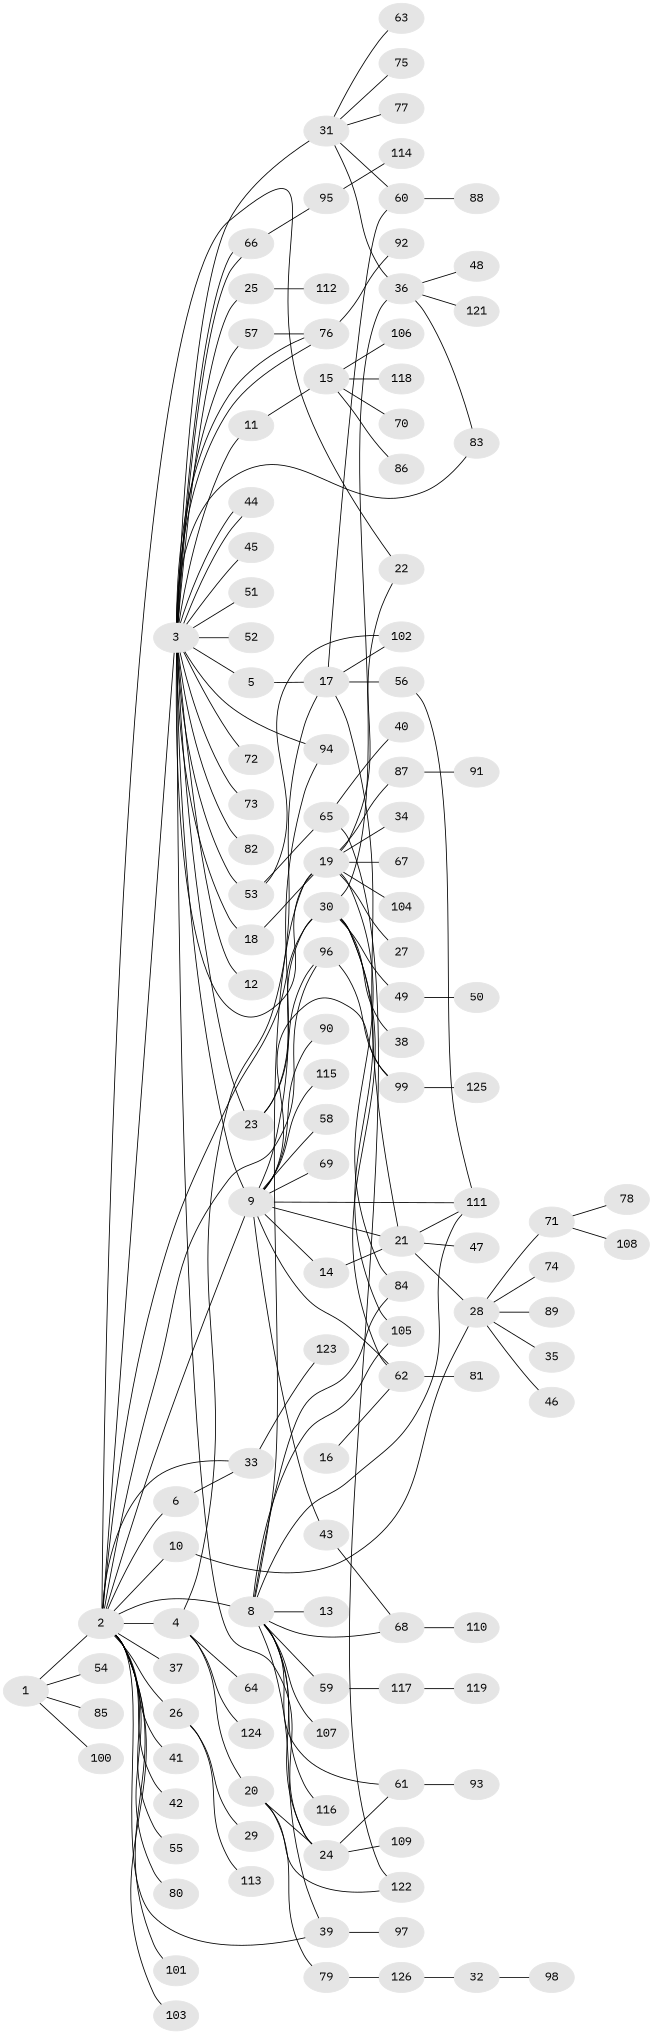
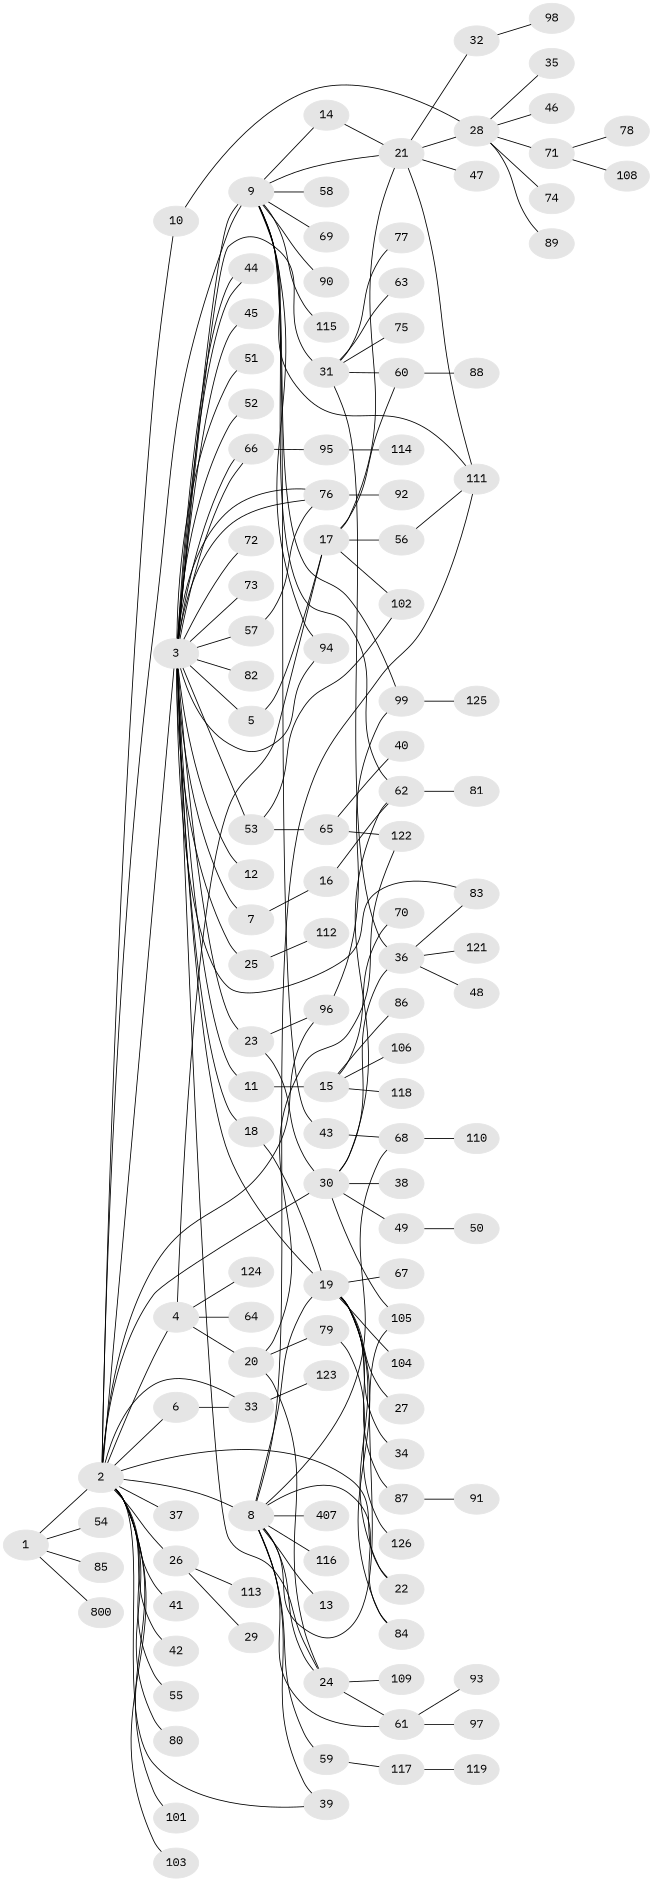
  graph {
    fontname="IBM Plex Mono"
    rankdir=LR
    node [color=gray90 fontname="IBM Plex Mono" style=filled]
    edge [fontname="IBM Plex Mono"]
    1
    2
    54
    85
-   100
+   100 [label=800]
    3
    4
    6
    8
    9
    10
    22
    26
    30
    33
    37
    39
    41
    42
    55
    80
    96
    101
    103
    5
+   7
    11
    12
    18
    19
    23
    24
    25
    31
    44
    45
    51
    52
    53
    57
    66
    72
    73
    76
    82
    83
    94
    17
    20
    64
    124
    13
    59
    61
    68
    84
    105
-   107
+   107 [label=407]
    111
    116
    14
    21
    43
    58
    62
    69
    90
    99
    115
    28
    29
    113
    36
    38
    49
    123
    97
    16
    15
    27
    34
    67
    87
    104
    109
    112
    60
    63
    75
    77
    102
    65
    95
    92
    56
    79
    122
    117
    93
    110
    32
    47
    81
    125
    35
    46
    71
    74
    89
    70
    86
    106
    118
    88
    91
    126
    98
    78
    108
    48
    121
    50
    40
    119
    114
    1 -- 2
    1 -- 54
    1 -- 85
    1 -- 100
    2 -- 3
    2 -- 4
    2 -- 6
    2 -- 8
    2 -- 9
    2 -- 10
    2 -- 22
    2 -- 26
    2 -- 30
    2 -- 33
    2 -- 37
    2 -- 39
    2 -- 41
    2 -- 42
    2 -- 55
    2 -- 80
    2 -- 96
    2 -- 101
    2 -- 103
    3 -- 9
    3 -- 5
+   3 -- 7
    3 -- 11
    3 -- 12
    3 -- 18
    3 -- 19
    3 -- 23
    3 -- 24
    3 -- 25
    3 -- 31
    3 -- 44
    3 -- 44
    3 -- 45
    3 -- 51
    3 -- 52
    3 -- 53
    3 -- 57
    3 -- 66
    3 -- 66
    3 -- 72
    3 -- 73
    3 -- 76
    3 -- 76
    3 -- 82
    3 -- 83
    3 -- 94
    4 -- 17
    4 -- 20
    4 -- 64
    4 -- 124
    6 -- 33
    8 -- 39
    8 -- 19
    8 -- 24
    8 -- 13
    8 -- 59
    8 -- 61
    8 -- 68
    8 -- 84
    8 -- 105
    8 -- 107
    8 -- 111
    8 -- 116
    9 -- 94
    9 -- 111
    9 -- 14
    9 -- 21
    9 -- 43
    9 -- 58
    9 -- 62
    9 -- 69
    9 -- 90
    9 -- 99
    9 -- 115
    10 -- 28
    26 -- 29
    26 -- 113
    30 -- 105
    30 -- 62
    30 -- 36
    30 -- 38
    30 -- 49
    33 -- 123
-   39 -- 97
+   61 -- 97
    96 -- 99
    5 -- 17
+   7 -- 16
    11 -- 15
    18 -- 19
    19 -- 22
    19 -- 84
    19 -- 27
    19 -- 34
    19 -- 67
    19 -- 87
    19 -- 104
    23 -- 30
    23 -- 96
    24 -- 61
    24 -- 109
    25 -- 112
    31 -- 36
    31 -- 60
    31 -- 63
    31 -- 75
    31 -- 77
    53 -- 102
    53 -- 65
    57 -- 76
    66 -- 95
    76 -- 92
    17 -- 21
    17 -- 60
    17 -- 102
    17 -- 56
    20 -- 24
    20 -- 79
    20 -- 122
    59 -- 117
    61 -- 93
    68 -- 110
    14 -- 21
    21 -- 111
    21 -- 28
-   126 -- 32
+   21 -- 32
    21 -- 47
    43 -- 68
    62 -- 81
    99 -- 125
    28 -- 35
    28 -- 46
    28 -- 71
    28 -- 74
    28 -- 89
    36 -- 83
    36 -- 48
    36 -- 121
    49 -- 50
    16 -- 62
    15 -- 70
    15 -- 86
    15 -- 106
    15 -- 118
    87 -- 91
    60 -- 88
    65 -- 122
    65 -- 40
    95 -- 114
    56 -- 111
    79 -- 126
    117 -- 119
    32 -- 98
    71 -- 78
    71 -- 108
  }
